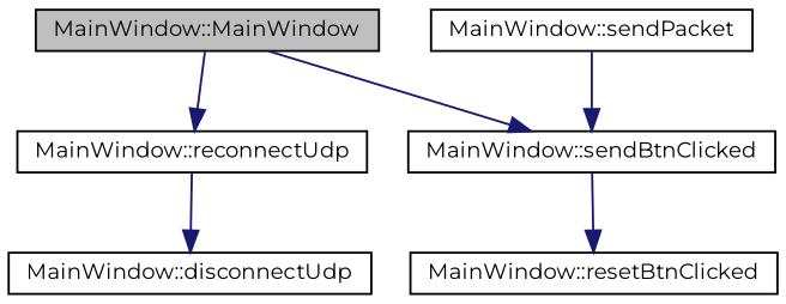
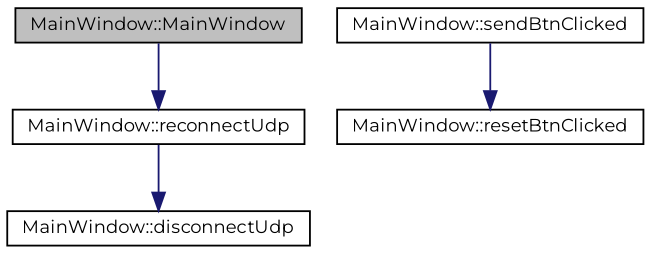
  digraph {
    fontname=Montserrat
    rankdir=TB
    node [color=black fillcolor=white fontname=Montserrat fontsize=10 shape=record style=filled]
    edge [color=midnightblue fontname=Montserrat fontsize=10 labelfontname=Helvetica labelfontsize=10 style=solid]
    n1 [fillcolor=grey75 fontcolor=black height=0.2 label="MainWindow::MainWindow" width=0.4]
    n2 [height=0.2 label="MainWindow::reconnectUdp" width=0.4]
    n3 [height=0.2 label="MainWindow::sendBtnClicked" width=0.4]
    n4 [height=0.2 label="MainWindow::disconnectUdp" width=0.4]
    n5 [height=0.2 label="MainWindow::resetBtnClicked" width=0.4]
-   n6 [height=0.2 label="MainWindow::sendPacket" width=0.4]
    n1 -> n2
-   n1 -> n3
    n2 -> n4
    n3 -> n5
-   n6 -> n3
  }
